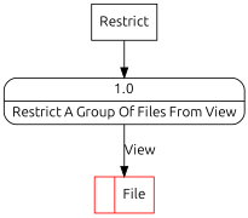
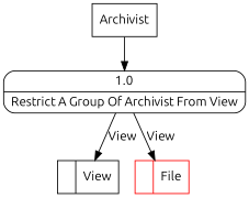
  digraph {
    fontname=Ubuntu
    node [fontname=Ubuntu shape=record]
    edge [fontname=Ubuntu]
+   n1 [label="<f0>  |<f1> View "]
    n2 [color=red label="<f0>  |<f1> File "]
-   n3 [label=Restrict shape=box]
-   n4 [label="{<f0> 1.0|<f1> Restrict A Group Of Files From View }" shape=Mrecord]
+   n3 [label=Archivist shape=box]
+   n4 [label="{<f0> 1.0|<f1> Restrict A Group Of Archivist From View }" shape=Mrecord]
    n3 -> n4
+   n4 -> n1 [label=View]
    n4 -> n2 [label=View]
  }
